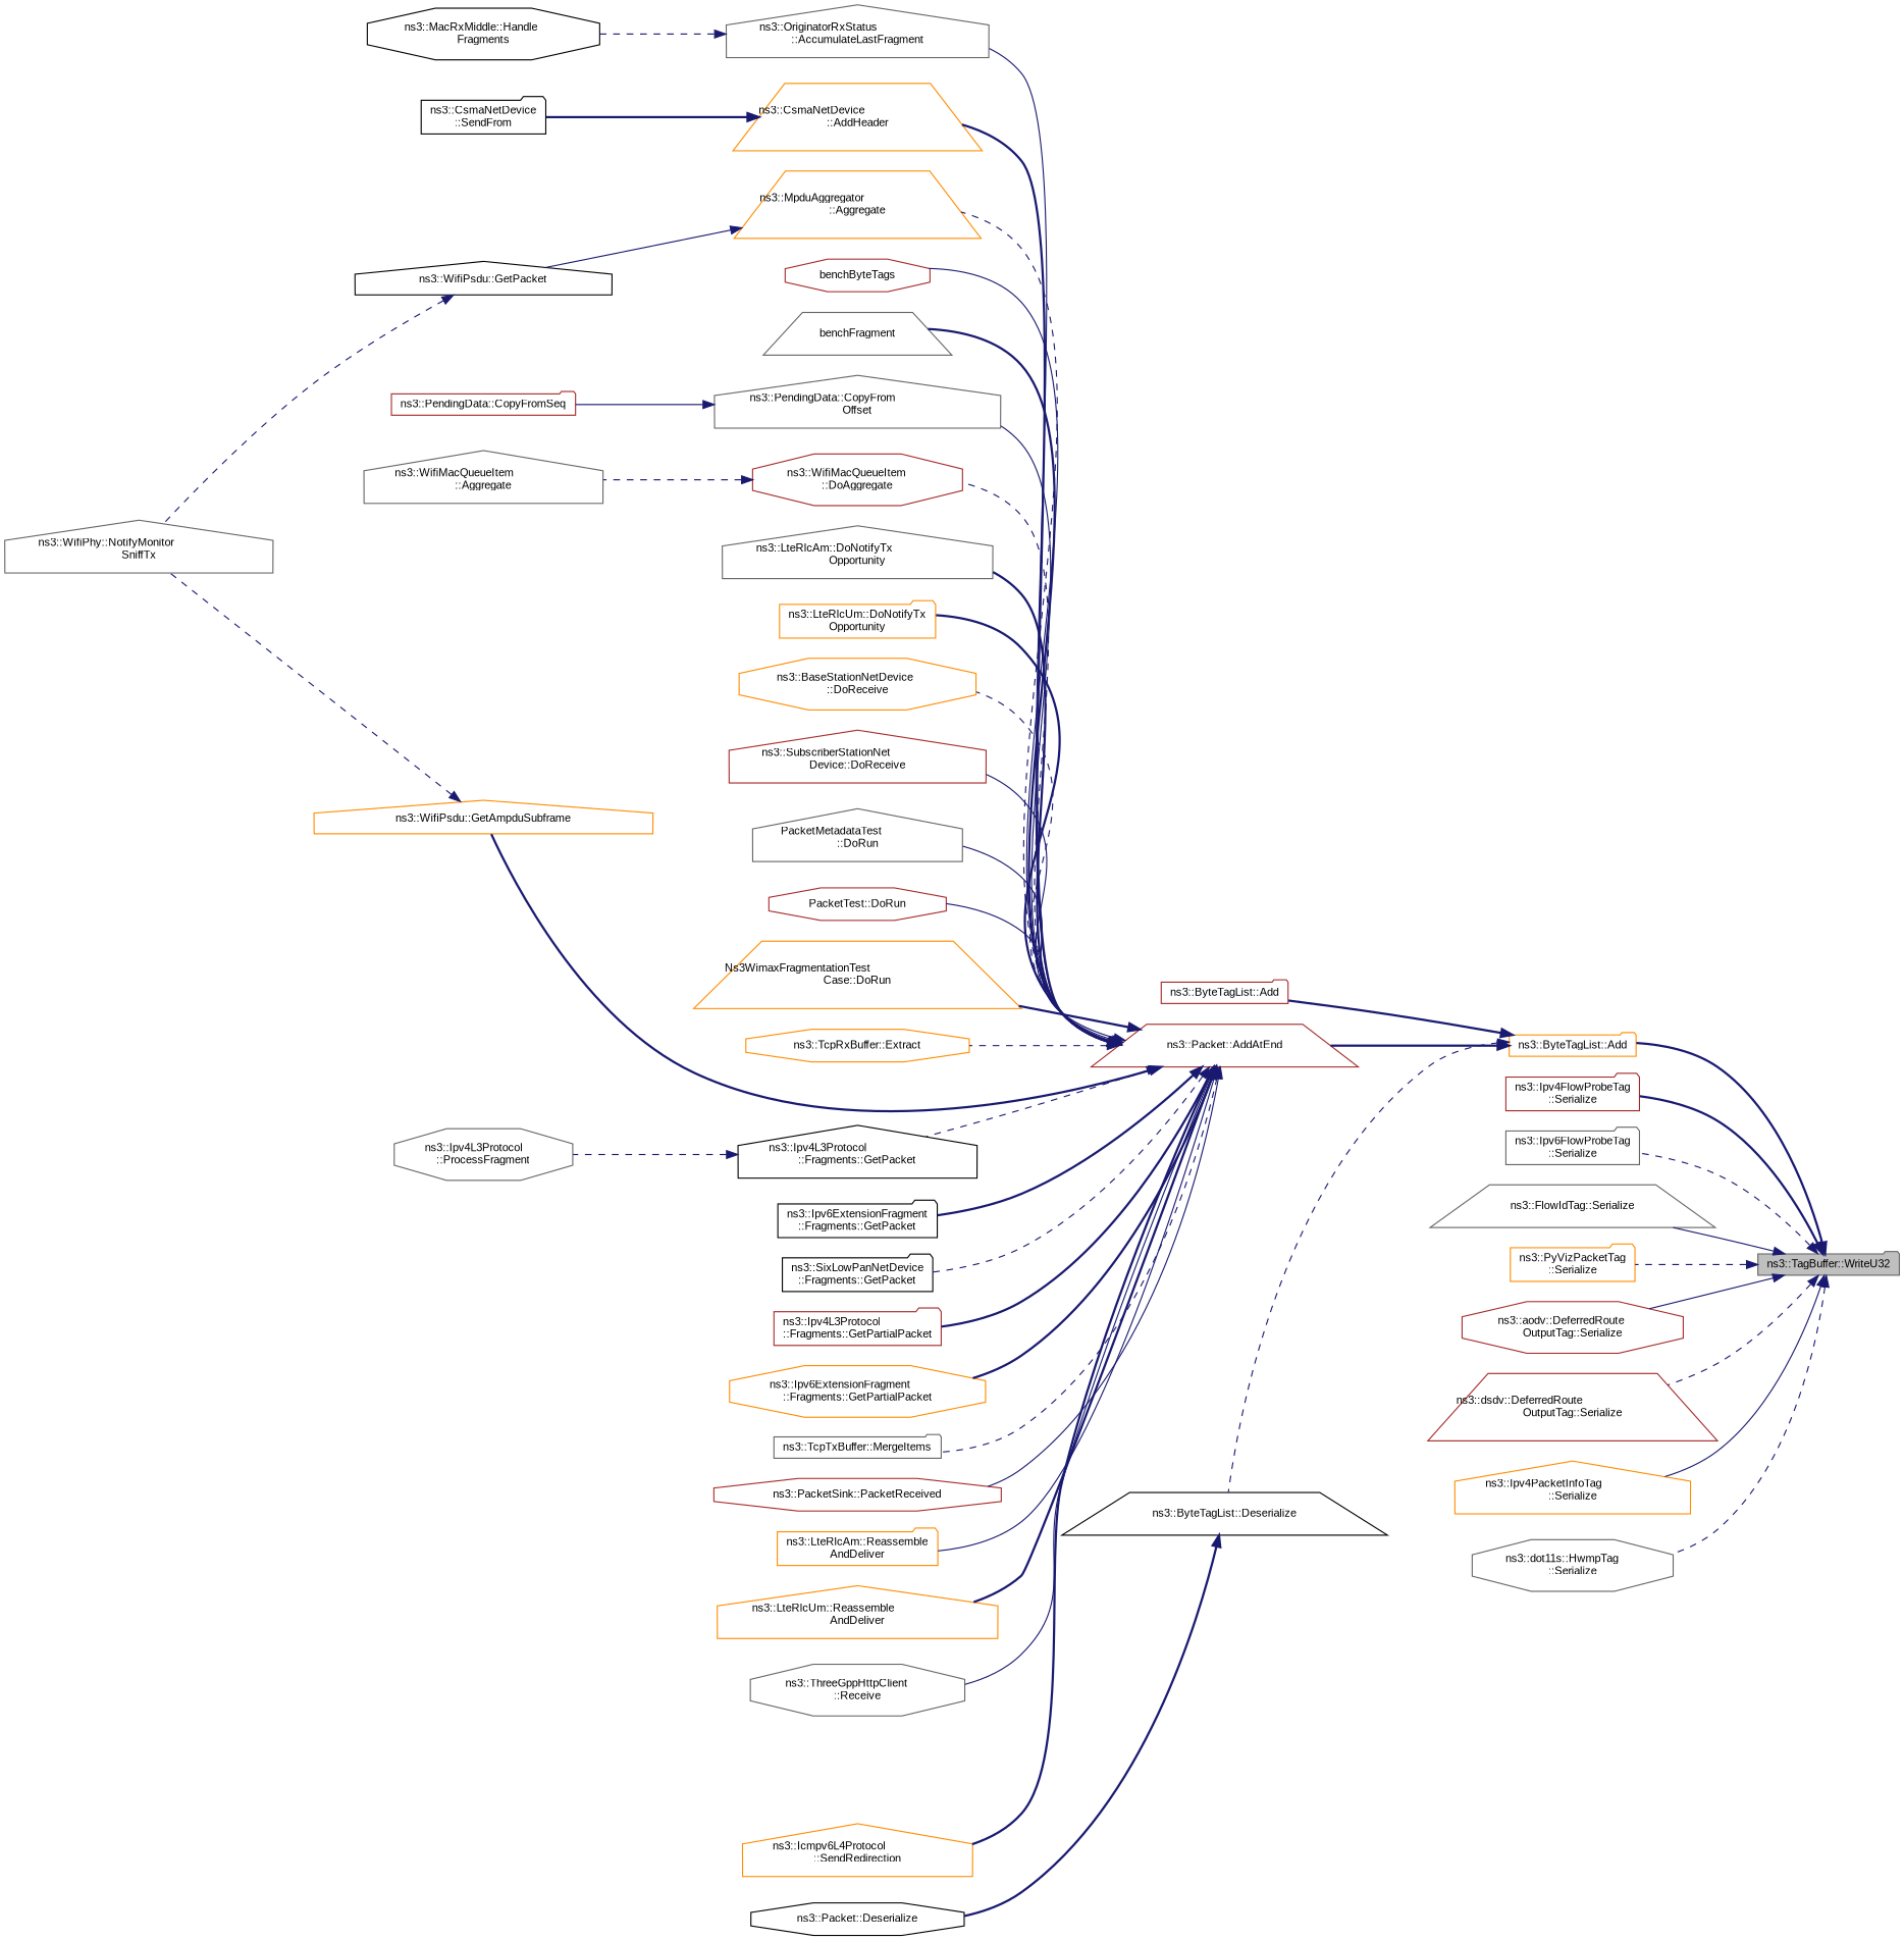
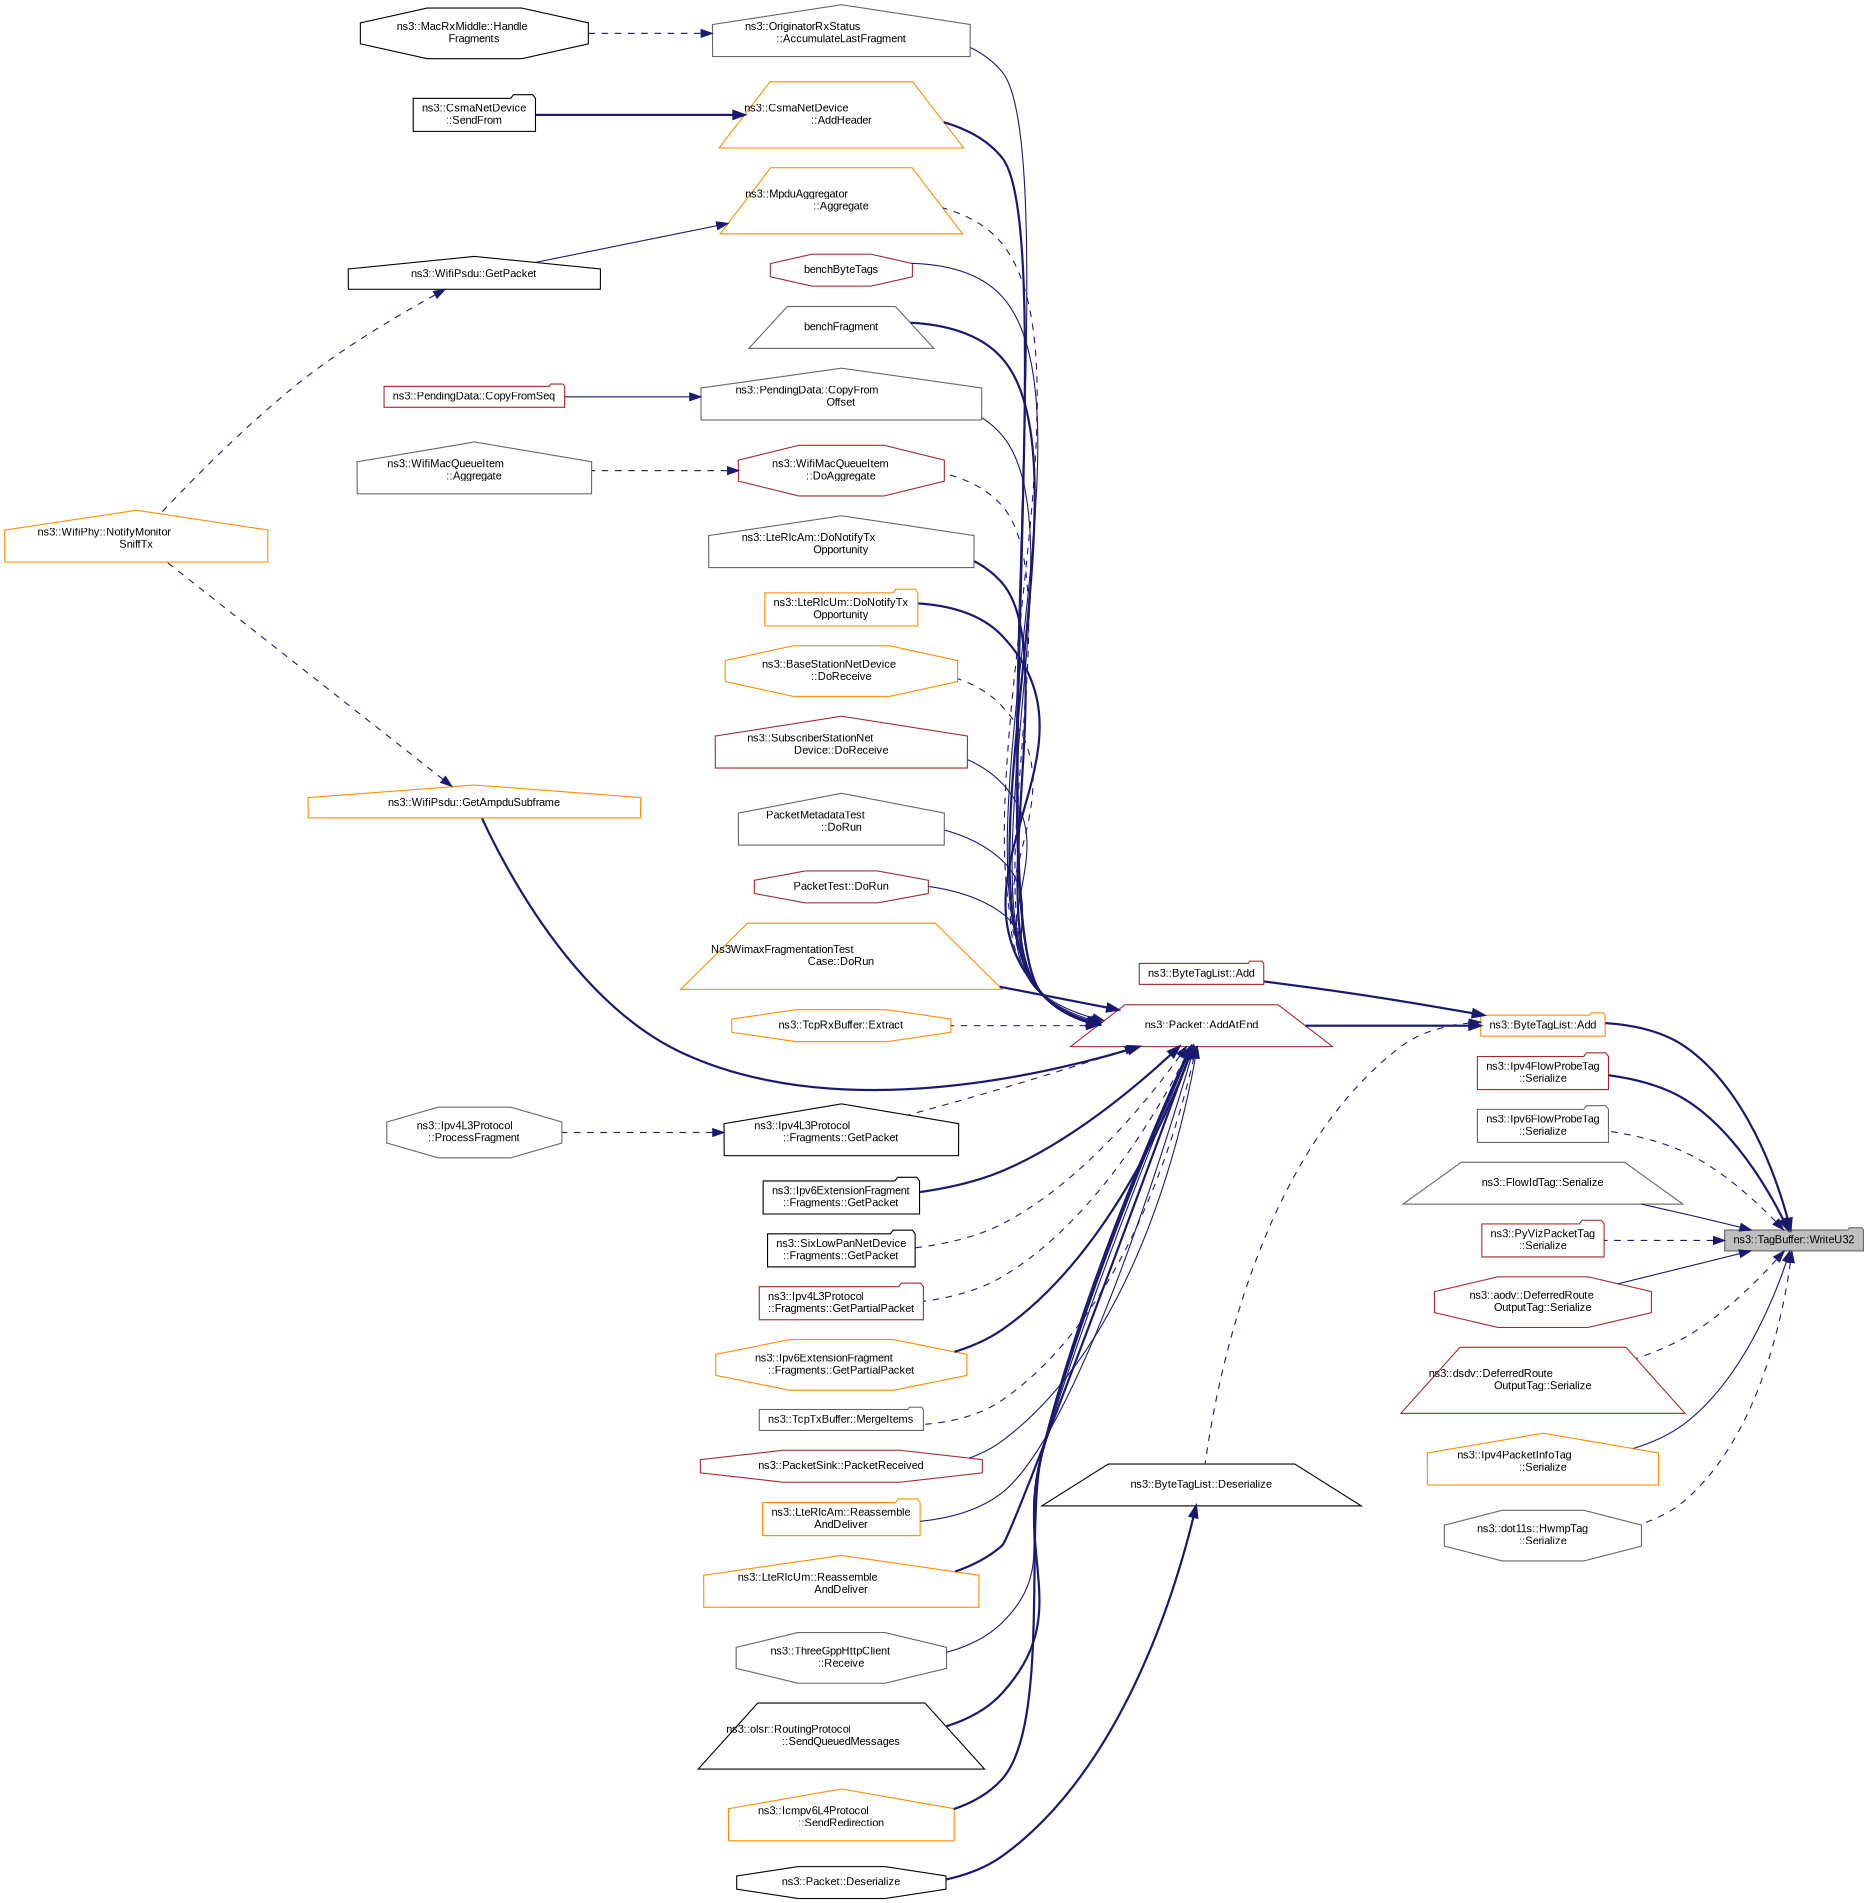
  digraph {
    fontname="Liberation Sans"
    rankdir=RL
    node [color=gray40 fillcolor=white fontname="Liberation Sans" fontsize=10 shape=folder style=filled]
    edge [color=midnightblue dir=back fontname="Liberation Sans" fontsize=10 labelfontname=Helvetica labelfontsize=10 style=bold]
    n1 [fillcolor=grey75 fontcolor=black height=0.2 label="ns3::TagBuffer::WriteU32" width=0.4]
    n2 [color=darkorange height=0.2 label="ns3::ByteTagList::Add" width=0.4]
    n3 [color=brown height=0.2 label="ns3::Ipv4FlowProbeTag\l::Serialize" width=0.4]
    n4 [height=0.2 label="ns3::Ipv6FlowProbeTag\l::Serialize" width=0.4]
    n5 [height=0.2 label="ns3::FlowIdTag::Serialize" shape=trapezium width=0.4]
-   n6 [color=darkorange height=0.2 label="ns3::PyVizPacketTag\l::Serialize" width=0.4]
+   n6 [color=brown height=0.2 label="ns3::PyVizPacketTag\l::Serialize" width=0.4]
    n7 [color=brown height=0.2 label="ns3::aodv::DeferredRoute\lOutputTag::Serialize" shape=octagon width=0.4]
    n8 [color=brown height=0.2 label="ns3::dsdv::DeferredRoute\lOutputTag::Serialize" shape=trapezium width=0.4]
    n9 [color=darkorange height=0.2 label="ns3::Ipv4PacketInfoTag\l::Serialize" shape=house width=0.4]
    n10 [height=0.2 label="ns3::dot11s::HwmpTag\l::Serialize" shape=octagon width=0.4]
    n11 [color=brown height=0.2 label="ns3::ByteTagList::Add" width=0.4]
    n12 [color=brown height=0.2 label="ns3::Packet::AddAtEnd" shape=trapezium width=0.4]
    n13 [color=black height=0.2 label="ns3::ByteTagList::Deserialize" shape=trapezium width=0.4]
    n14 [height=0.2 label="ns3::OriginatorRxStatus\l::AccumulateLastFragment" shape=house width=0.4]
    n15 [color=darkorange height=0.2 label="ns3::CsmaNetDevice\l::AddHeader" shape=trapezium width=0.4]
    n16 [color=darkorange height=0.2 label="ns3::MpduAggregator\l::Aggregate" shape=trapezium width=0.4]
    n17 [color=brown height=0.2 label=benchByteTags shape=octagon width=0.4]
    n18 [height=0.2 label=benchFragment shape=trapezium width=0.4]
    n19 [height=0.2 label="ns3::PendingData::CopyFrom\lOffset" shape=house width=0.4]
    n20 [color=brown height=0.2 label="ns3::WifiMacQueueItem\l::DoAggregate" shape=octagon width=0.4]
    n21 [height=0.2 label="ns3::LteRlcAm::DoNotifyTx\lOpportunity" shape=house width=0.4]
    n22 [color=darkorange height=0.2 label="ns3::LteRlcUm::DoNotifyTx\lOpportunity" width=0.4]
    n23 [color=darkorange height=0.2 label="ns3::BaseStationNetDevice\l::DoReceive" shape=octagon width=0.4]
    n24 [color=brown height=0.2 label="ns3::SubscriberStationNet\lDevice::DoReceive" shape=house width=0.4]
    n25 [height=0.2 label="PacketMetadataTest\l::DoRun" shape=house width=0.4]
    n26 [color=brown height=0.2 label="PacketTest::DoRun" shape=octagon width=0.4]
    n27 [color=darkorange height=0.2 label="Ns3WimaxFragmentationTest\lCase::DoRun" shape=trapezium width=0.4]
    n28 [color=darkorange height=0.2 label="ns3::TcpRxBuffer::Extract" shape=octagon width=0.4]
    n29 [color=darkorange height=0.2 label="ns3::WifiPsdu::GetAmpduSubframe" shape=house width=0.4]
    n30 [color=black height=0.2 label="ns3::Ipv4L3Protocol\l::Fragments::GetPacket" shape=house width=0.4]
    n31 [color=black height=0.2 label="ns3::Ipv6ExtensionFragment\l::Fragments::GetPacket" width=0.4]
    n32 [color=black height=0.2 label="ns3::SixLowPanNetDevice\l::Fragments::GetPacket" width=0.4]
    n33 [color=brown height=0.2 label="ns3::Ipv4L3Protocol\l::Fragments::GetPartialPacket" width=0.4]
    n34 [color=darkorange height=0.2 label="ns3::Ipv6ExtensionFragment\l::Fragments::GetPartialPacket" shape=octagon width=0.4]
    n35 [height=0.2 label="ns3::TcpTxBuffer::MergeItems" width=0.4]
    n36 [color=brown height=0.2 label="ns3::PacketSink::PacketReceived" shape=octagon width=0.4]
    n37 [color=darkorange height=0.2 label="ns3::LteRlcAm::Reassemble\lAndDeliver" width=0.4]
    n38 [color=darkorange height=0.2 label="ns3::LteRlcUm::Reassemble\lAndDeliver" shape=house width=0.4]
    n39 [height=0.2 label="ns3::ThreeGppHttpClient\l::Receive" shape=octagon width=0.4]
+   n40 [color=black height=0.2 label="ns3::olsr::RoutingProtocol\l::SendQueuedMessages" shape=trapezium width=0.4]
    n41 [color=darkorange height=0.2 label="ns3::Icmpv6L4Protocol\l::SendRedirection" shape=house width=0.4]
    n42 [color=black height=0.2 label="ns3::Packet::Deserialize" shape=octagon width=0.4]
    n43 [color=black height=0.2 label="ns3::MacRxMiddle::Handle\lFragments" shape=octagon width=0.4]
    n44 [color=black height=0.2 label="ns3::CsmaNetDevice\l::SendFrom" width=0.4]
    n45 [color=black height=0.2 label="ns3::WifiPsdu::GetPacket" shape=house width=0.4]
    n46 [color=brown height=0.2 label="ns3::PendingData::CopyFromSeq" width=0.4]
    n47 [height=0.2 label="ns3::WifiMacQueueItem\l::Aggregate" shape=house width=0.4]
-   n48 [height=0.2 label="ns3::WifiPhy::NotifyMonitor\lSniffTx" shape=house width=0.4]
+   n48 [color=darkorange height=0.2 label="ns3::WifiPhy::NotifyMonitor\lSniffTx" shape=house width=0.4]
    n49 [height=0.2 label="ns3::Ipv4L3Protocol\l::ProcessFragment" shape=octagon width=0.4]
    n1 -> n2
    n1 -> n3
    n1 -> n4 [style=dashed]
    n1 -> n5 [style=solid]
    n1 -> n6 [style=dashed]
    n1 -> n7 [style=solid]
    n1 -> n8 [style=dashed]
    n1 -> n9 [style=solid]
    n1 -> n10 [style=dashed]
    n2 -> n11
    n2 -> n12
    n2 -> n13 [style=dashed]
    n12 -> n14 [style=solid]
    n12 -> n15
    n12 -> n16 [style=dashed]
    n12 -> n17 [style=solid]
    n12 -> n18
    n12 -> n19 [style=solid]
    n12 -> n20 [style=dashed]
    n12 -> n21
    n12 -> n22
    n12 -> n23 [style=dashed]
    n12 -> n24 [style=solid]
    n12 -> n25 [style=solid]
    n12 -> n26 [style=solid]
    n12 -> n27
    n12 -> n28 [style=dashed]
    n12 -> n29
    n12 -> n30 [style=dashed]
    n12 -> n31
    n12 -> n32 [style=dashed]
-   n12 -> n33
+   n12 -> n33 [style=dashed]
    n12 -> n34
    n12 -> n35 [style=dashed]
    n12 -> n36 [style=solid]
    n12 -> n37 [style=solid]
    n12 -> n38
    n12 -> n39 [style=solid]
+   n12 -> n40
    n12 -> n41
    n13 -> n42
    n14 -> n43 [style=dashed]
    n15 -> n44
    n16 -> n45 [style=solid]
    n19 -> n46 [style=solid]
    n20 -> n47 [style=dashed]
    n29 -> n48 [style=dashed]
    n30 -> n49 [style=dashed]
    n45 -> n48 [style=dashed]
  }
